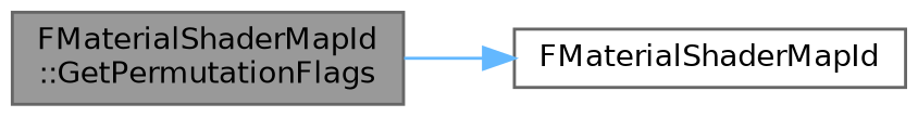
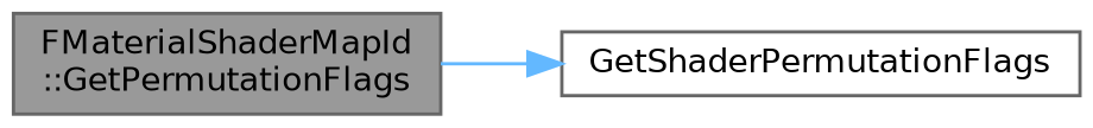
  digraph {
    rankdir=LR
    node [fontname=Helvetica fontsize=10 shape=box style=filled]
    n1 [color=gray40 fillcolor=grey60 fontcolor=black height=0.2 label="FMaterialShaderMapId\l::GetPermutationFlags" width=0.4]
-   n2 [color=grey40 fillcolor=white height=0.2 label=FMaterialShaderMapId width=0.4]
+   n2 [color=grey40 fillcolor=white height=0.2 label=GetShaderPermutationFlags width=0.4]
    n1 -> n2 [color=steelblue1 fontname=Helvetica fontsize=10 labelfontname=Helvetica labelfontsize=10 style=solid]
  }
